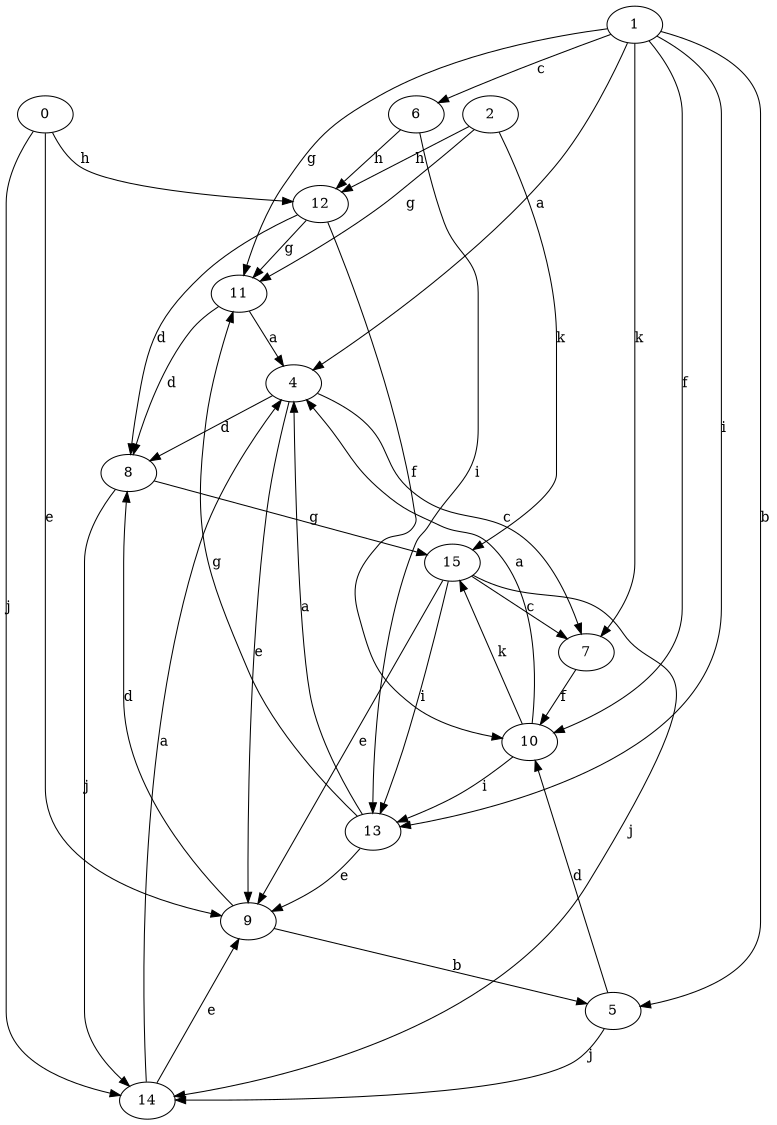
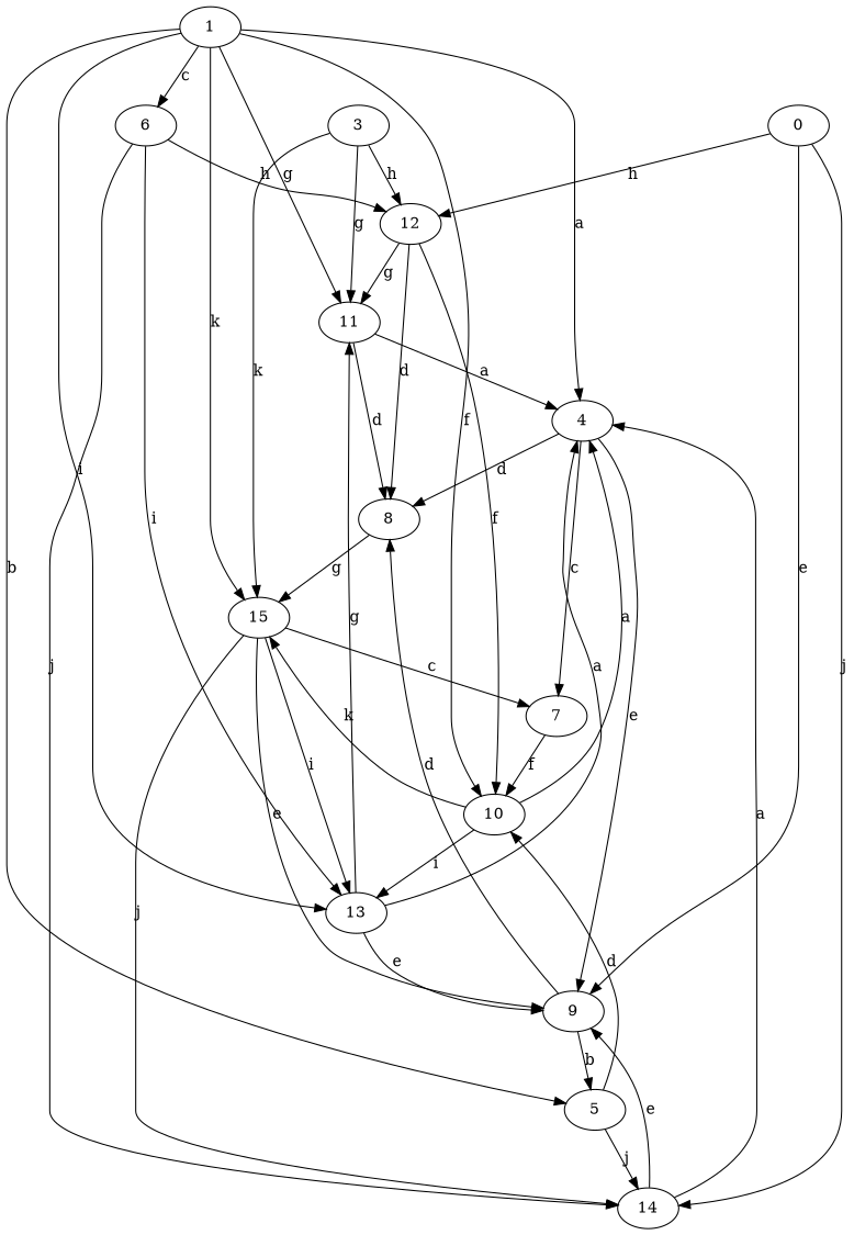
  strict digraph {
-   3 [label=2]
+   3
    11
    12
    15
    4
    8
    10
    7
    9
    14
    13
    5
    6
    0
    1
    3 -> 11 [label=g]
    3 -> 12 [label=h]
    3 -> 15 [label=k]
    11 -> 4 [label=a]
    11 -> 8 [label=d]
    12 -> 11 [label=g]
    12 -> 8 [label=d]
    12 -> 10 [label=f]
    15 -> 7 [label=c]
    15 -> 9 [label=e]
    15 -> 14 [label=j]
    15 -> 13 [label=i]
    4 -> 8 [label=d]
    4 -> 7 [label=c]
    4 -> 9 [label=e]
    8 -> 15 [label=g]
-   8 -> 14 [label=j]
+   6 -> 14 [label=j]
    10 -> 15 [label=k]
    10 -> 4 [label=a]
    10 -> 13 [label=i]
    7 -> 10 [label=f]
    9 -> 8 [label=d]
    9 -> 5 [label=b]
    14 -> 4 [label=a]
    14 -> 9 [label=e]
    13 -> 11 [label=g]
    13 -> 4 [label=a]
    13 -> 9 [label=e]
    5 -> 10 [label=d]
    5 -> 14 [label=j]
    6 -> 12 [label=h]
    6 -> 13 [label=i]
    0 -> 12 [label=h]
    0 -> 9 [label=e]
    0 -> 14 [label=j]
    1 -> 11 [label=g]
-   1 -> 7 [label=k]
+   1 -> 15 [label=k]
    1 -> 4 [label=a]
    1 -> 10 [label=f]
    1 -> 13 [label=i]
    1 -> 5 [label=b]
    1 -> 6 [label=c]
  }
